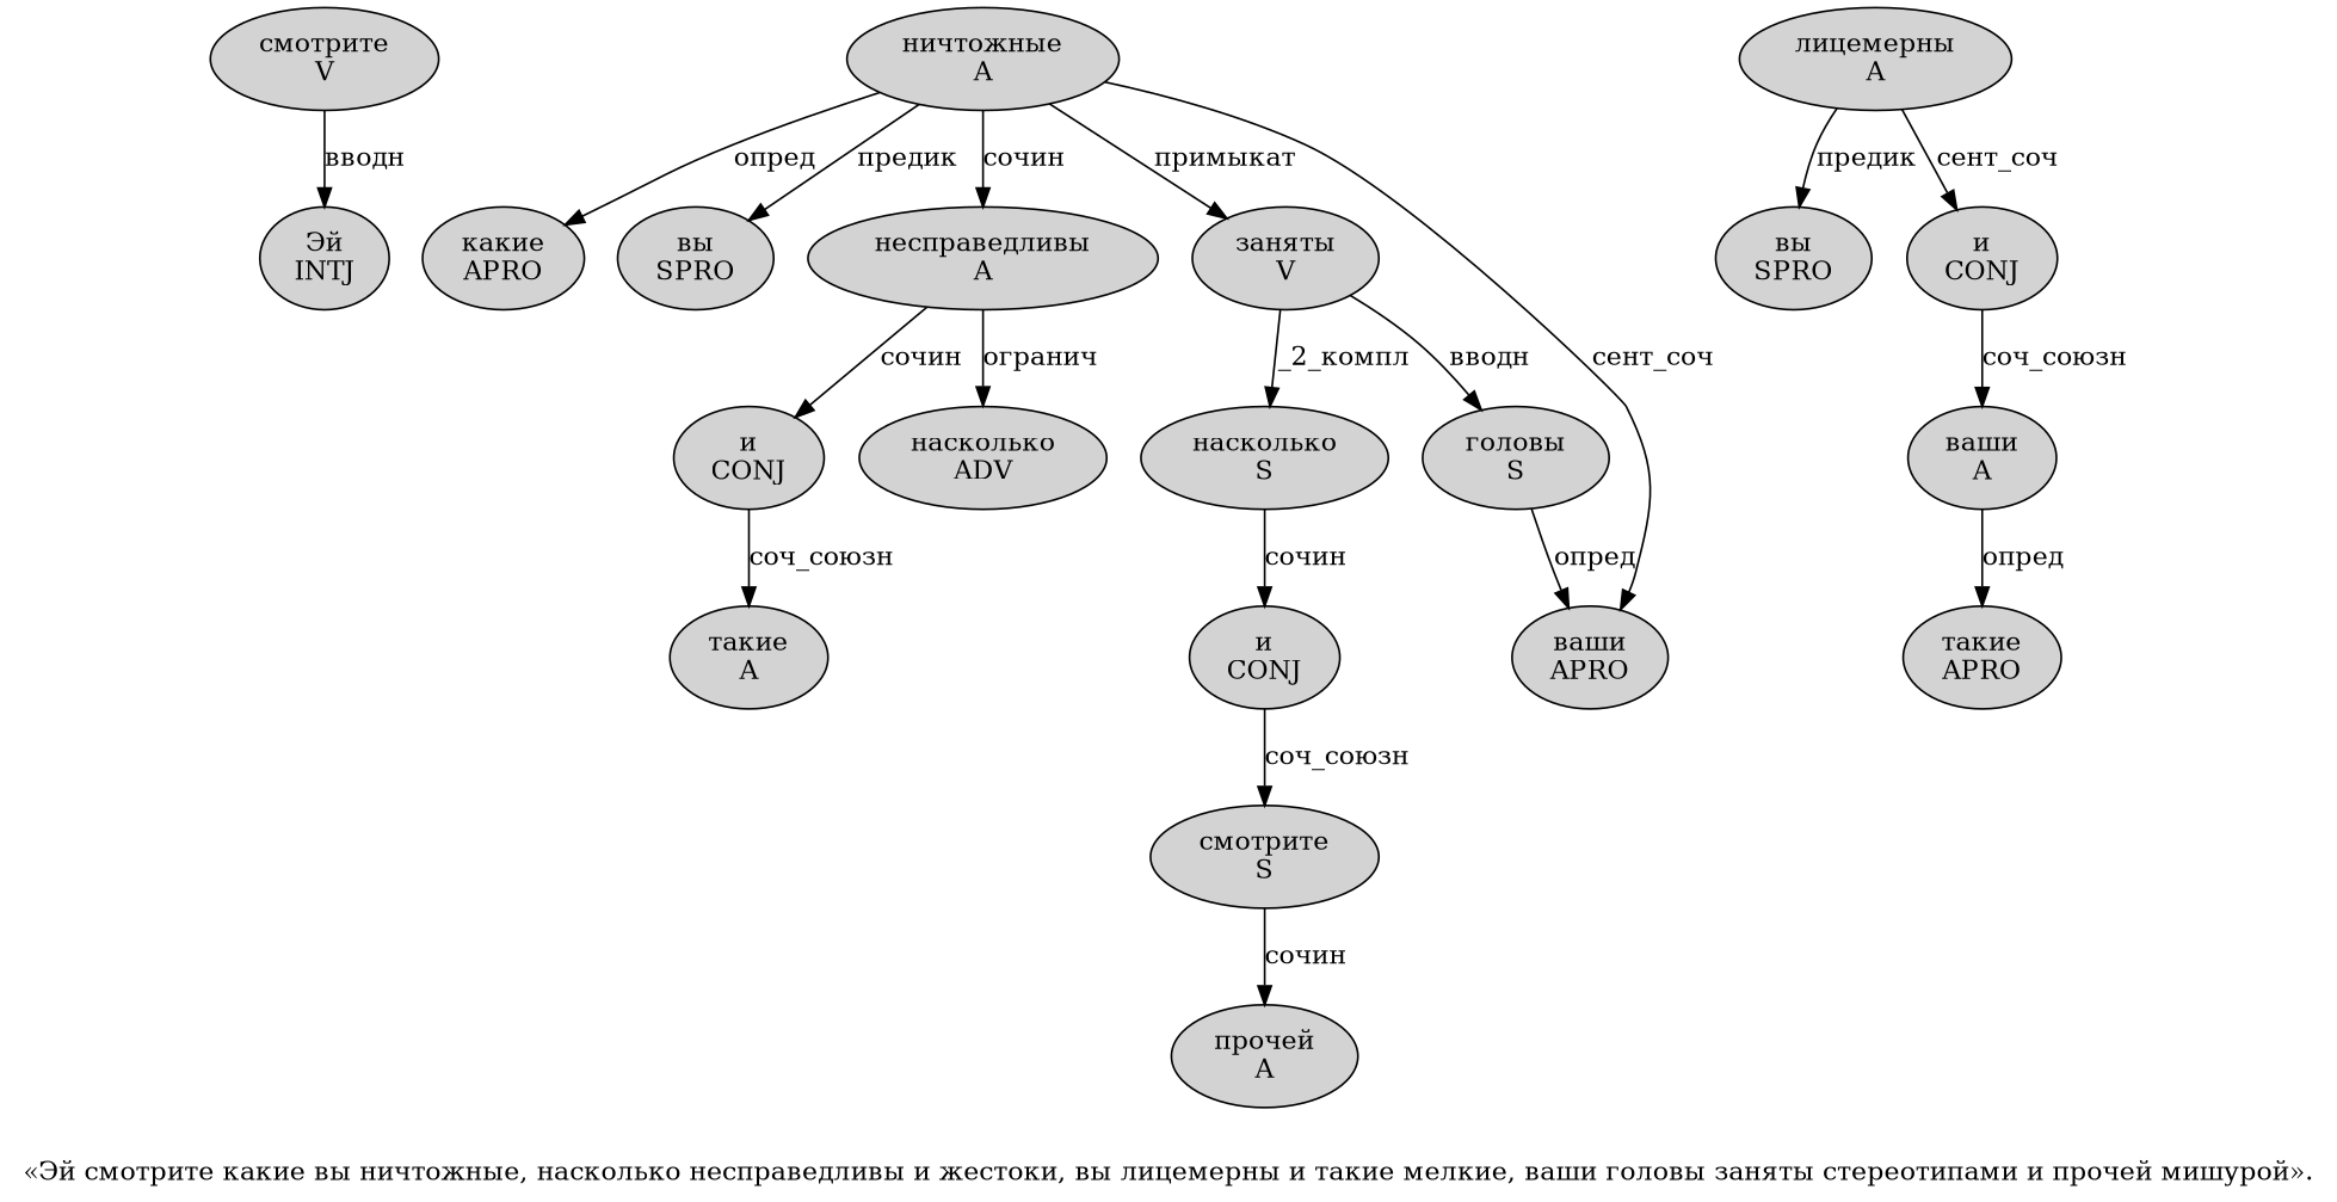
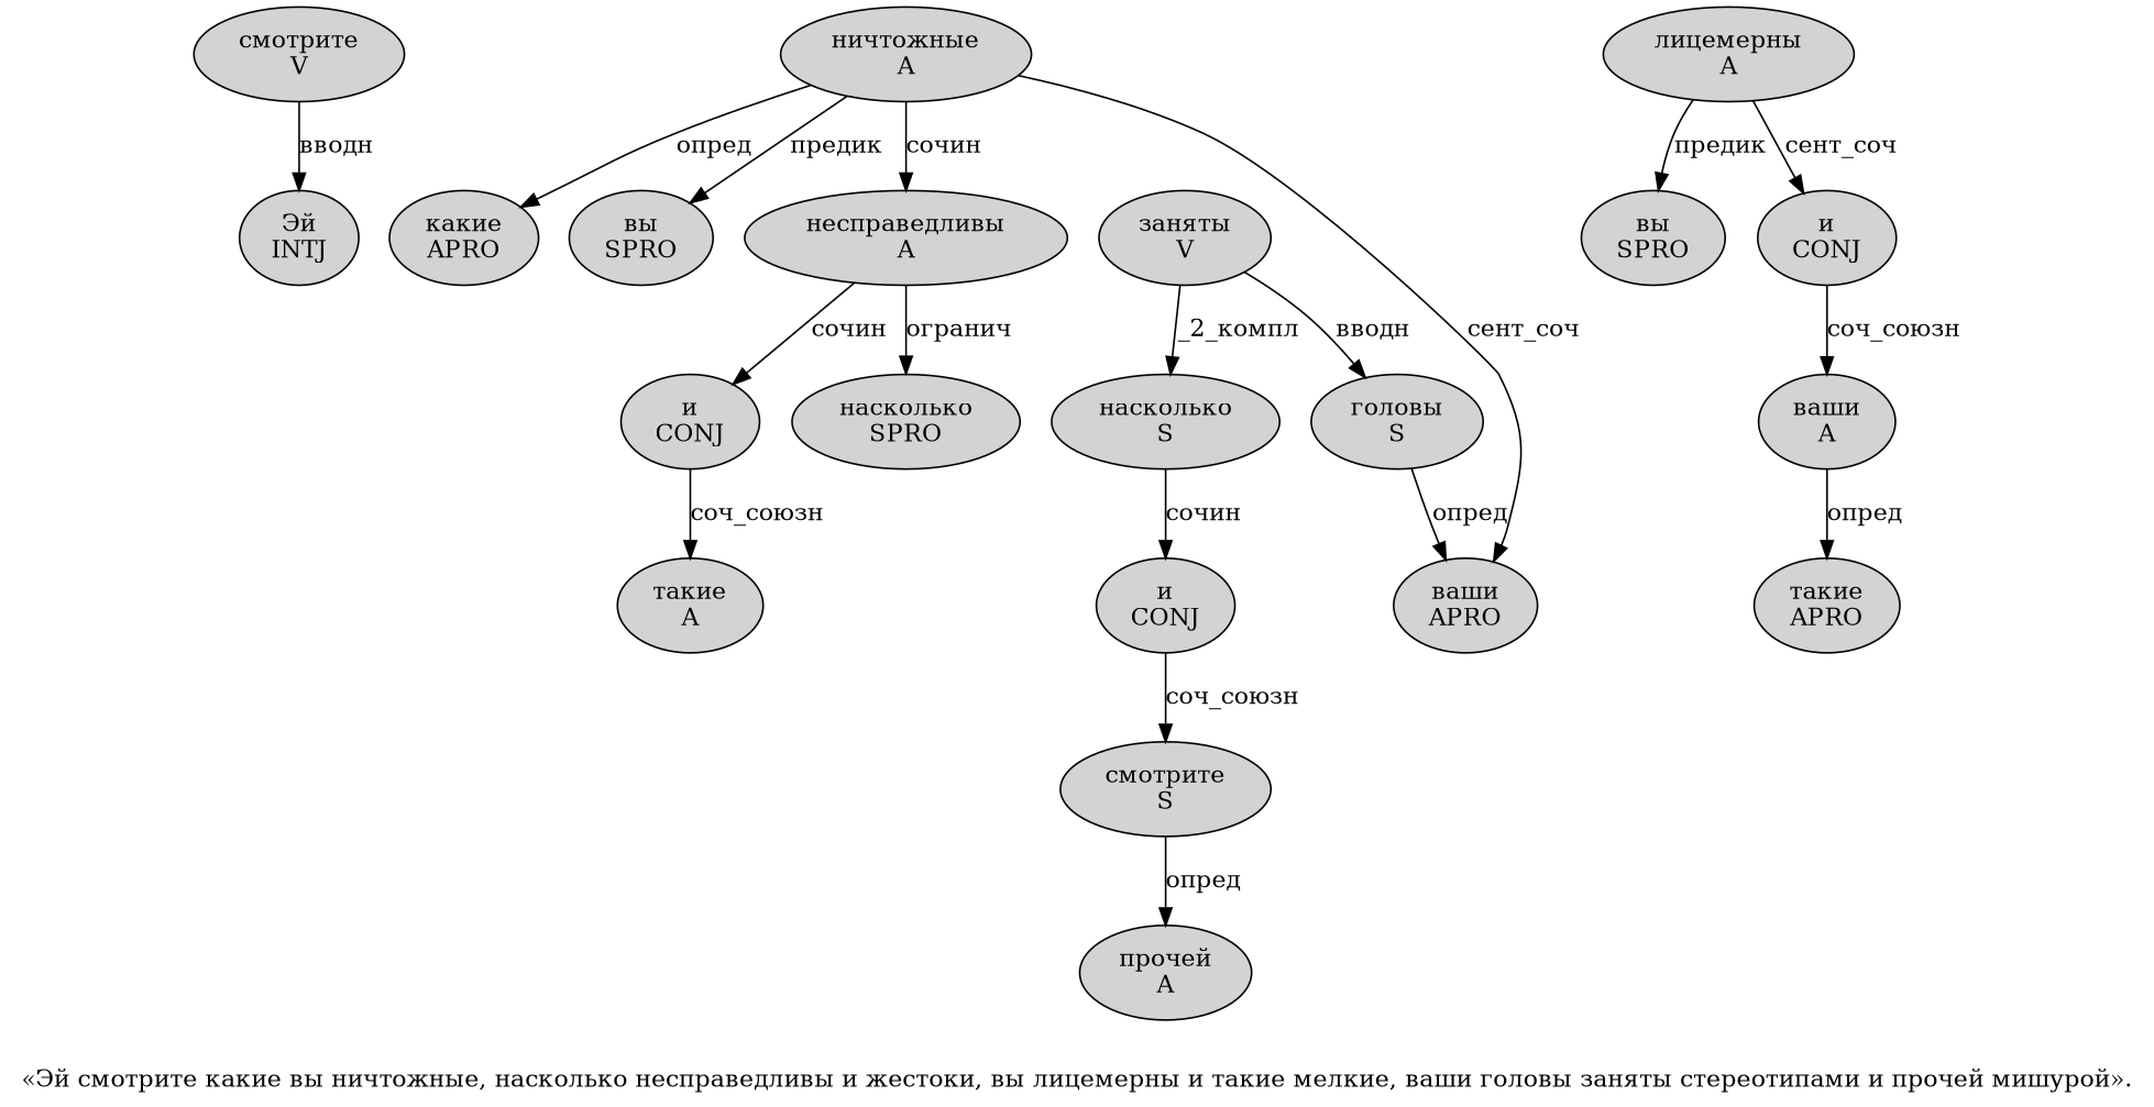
  digraph {
    label="«Эй смотрите какие вы ничтожные, насколько несправедливы и жестоки, вы лицемерны и такие мелкие, ваши головы заняты стереотипами и прочей мишурой»."
    node [fillcolor=lightgray penwidth=1 shape=ellipse style=filled]
    n1 [label="Эй\nINTJ"]
    n2 [label="смотрите\nV"]
    n3 [label="какие\nAPRO"]
    n4 [label="вы\nSPRO"]
    n5 [label="ничтожные\nA"]
    n6 [label="несправедливы\nA"]
    n7 [label="заняты\nV"]
    n8 [label="ваши\nAPRO"]
-   n9 [label="насколько\nADV"]
+   n9 [label="насколько\nSPRO"]
    n10 [label="и\nCONJ"]
    n11 [label="лицемерны\nA"]
    n12 [label="вы\nSPRO"]
    n13 [label="и\nCONJ"]
    n14 [label="головы\nS"]
    n15 [label="насколько\nS"]
    n16 [label="такие\nA"]
    n17 [label="ваши\nA"]
    n18 [label="такие\nAPRO"]
    n19 [label="и\nCONJ"]
    n20 [label="смотрите\nS"]
    n21 [label="прочей\nA"]
    n2 -> n1 [label="вводн"]
    n5 -> n3 [label="опред"]
    n5 -> n4 [label="предик"]
    n5 -> n6 [label="сочин"]
-   n5 -> n7 [label="примыкат"]
    n5 -> n8 [label="сент_соч"]
    n6 -> n9 [label="огранич"]
    n6 -> n10 [label="сочин"]
    n7 -> n14 [label="вводн"]
    n7 -> n15 [label="_2_компл"]
    n10 -> n16 [label="соч_союзн"]
    n11 -> n12 [label="предик"]
    n11 -> n13 [label="сент_соч"]
    n13 -> n17 [label="соч_союзн"]
    n14 -> n8 [label="опред"]
    n15 -> n19 [label="сочин"]
    n17 -> n18 [label="опред"]
    n19 -> n20 [label="соч_союзн"]
-   n20 -> n21 [label="сочин"]
+   n20 -> n21 [label="опред"]
  }
